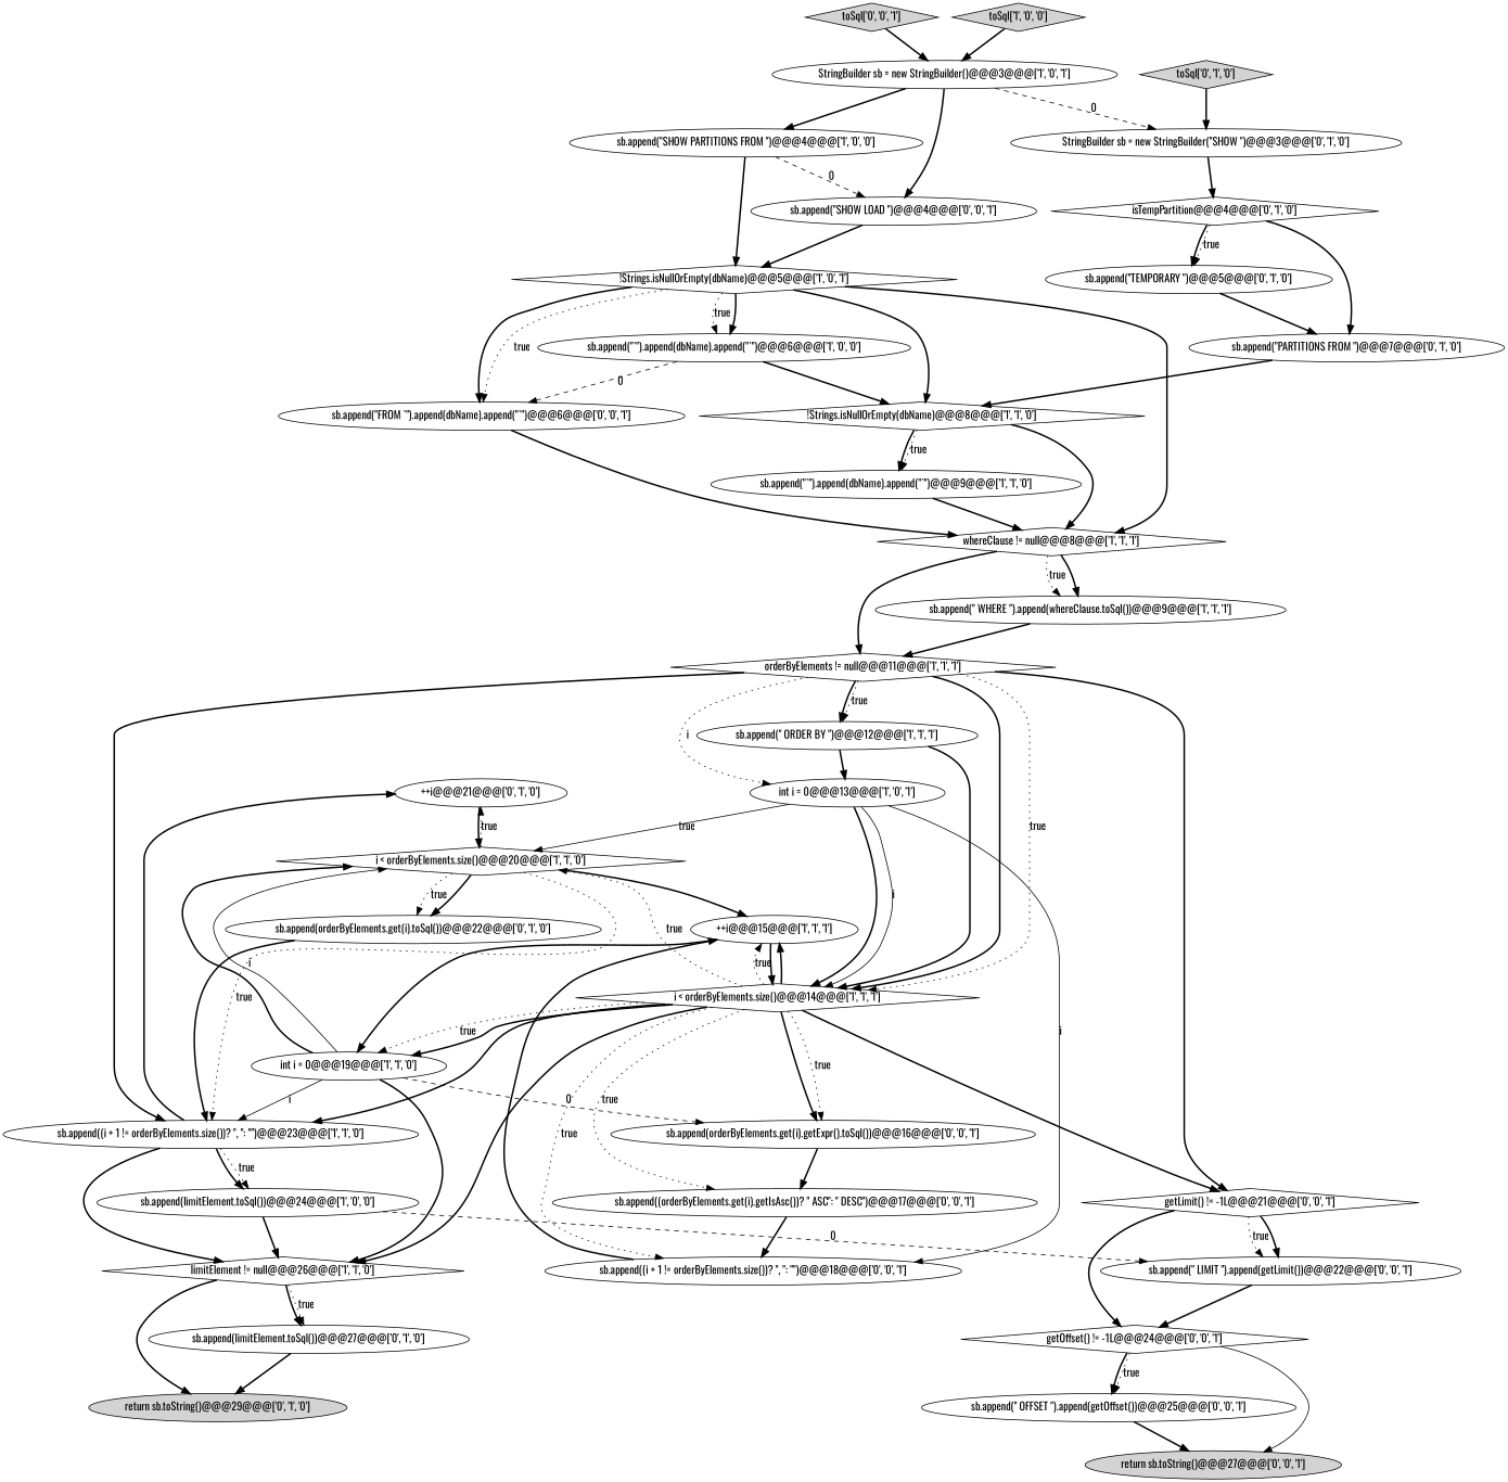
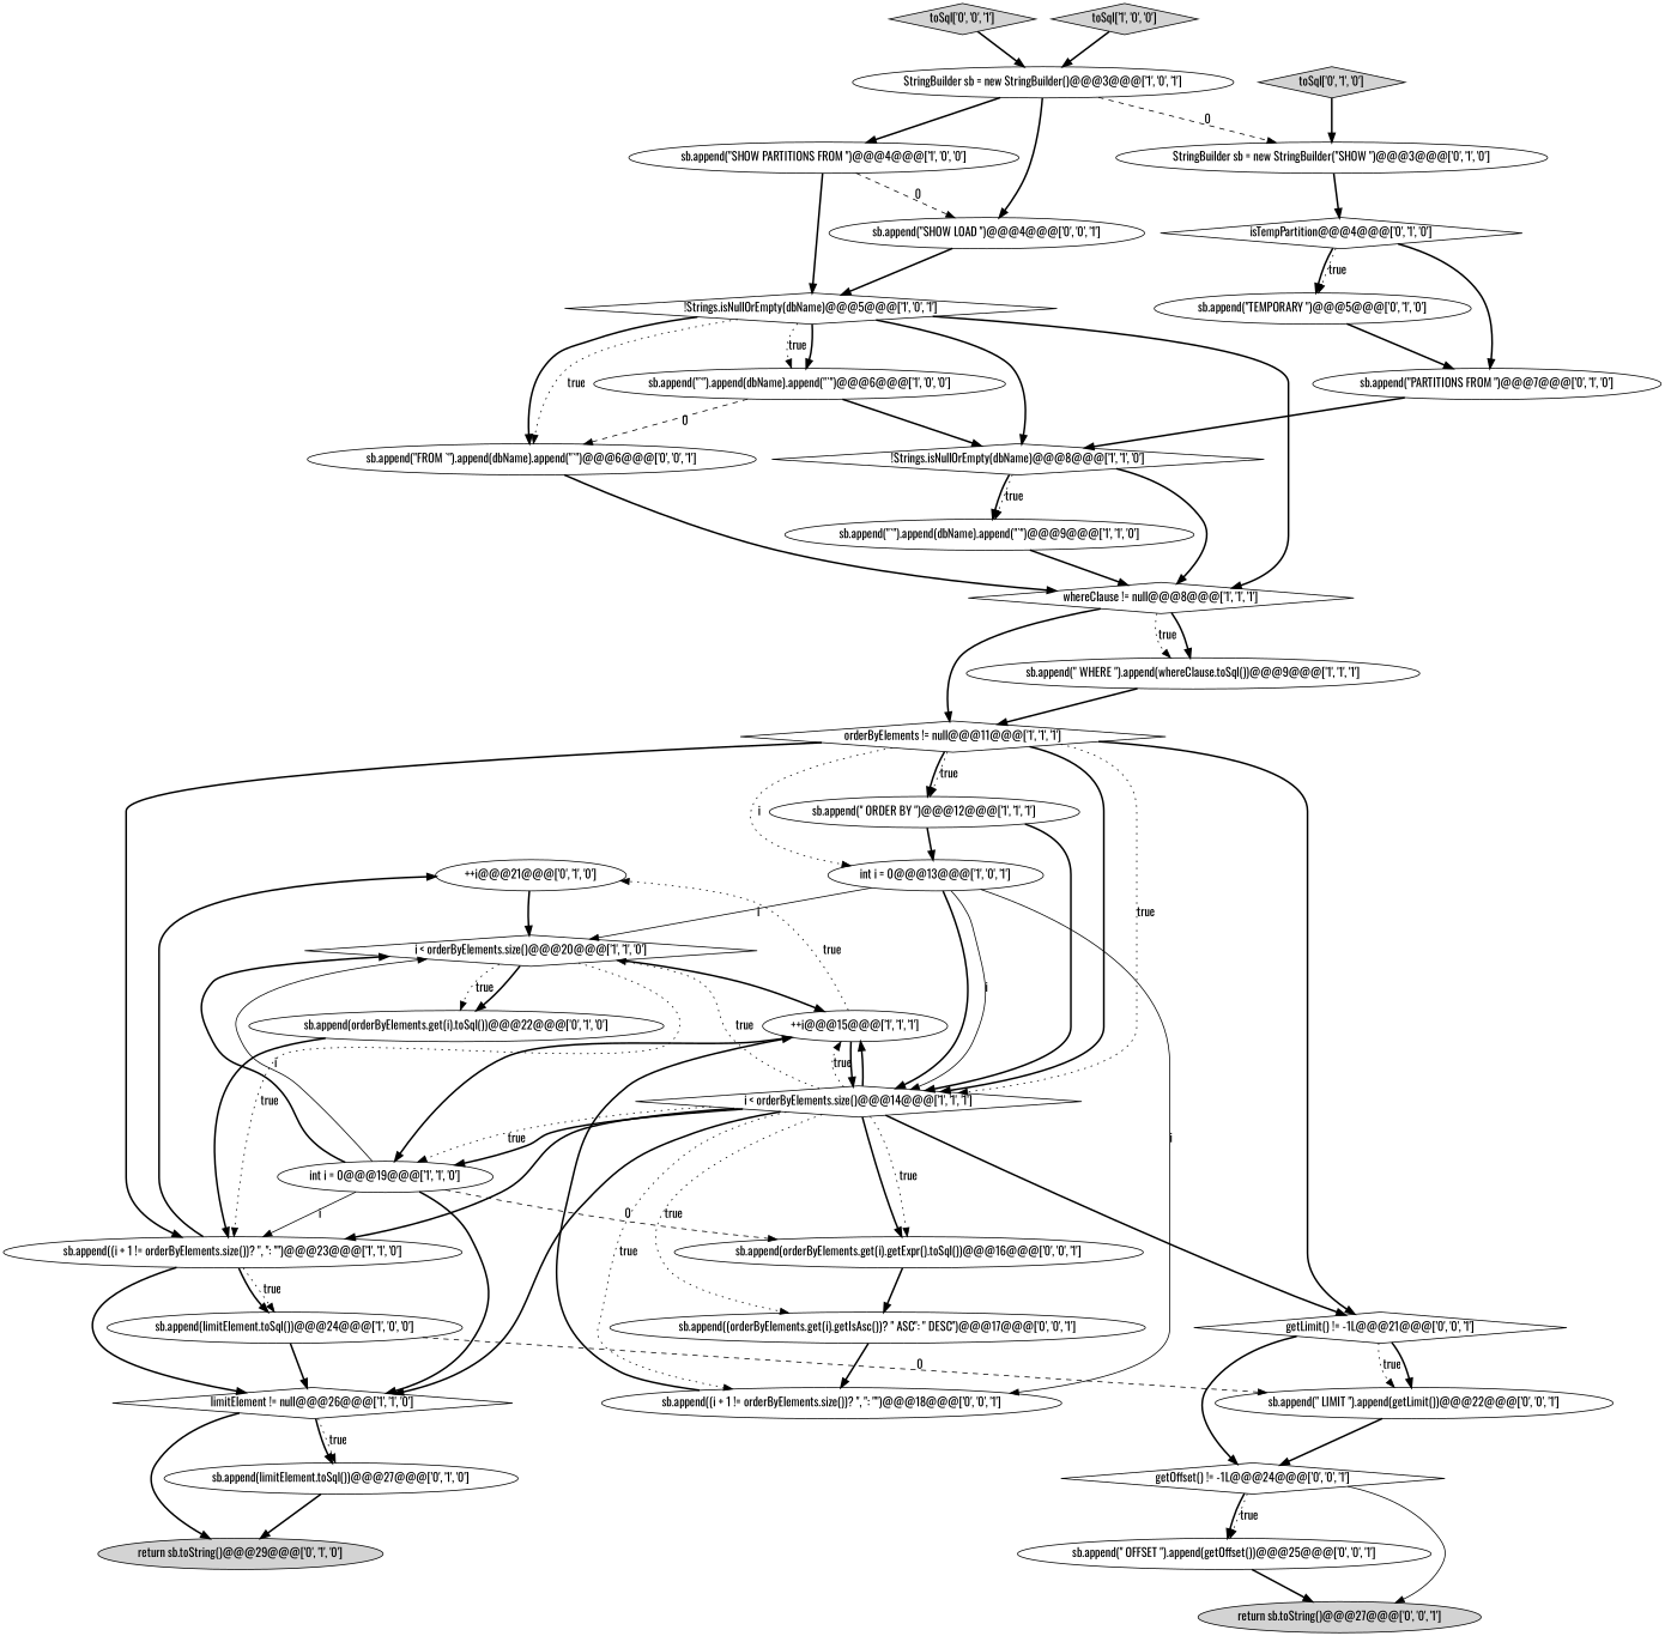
  digraph {
    fontname=Oswald
    node [fillcolor=white fontname=Oswald shape=ellipse style=filled]
    edge [fontname=Oswald style=bold]
    n1 [label="++i@@@21@@@['0', '1', '0']"]
    n2 [label="i < orderByElements.size()@@@20@@@['1', '1', '0']" shape=diamond]
    n3 [label="++i@@@15@@@['1', '1', '1']"]
    n4 [label="sb.append(orderByElements.get(i).toSql())@@@22@@@['0', '1', '0']"]
    n5 [label="sb.append((i + 1 != orderByElements.size())? \", \": \"\")@@@23@@@['1', '1', '0']"]
    n6 [label="sb.append(\"SHOW LOAD \")@@@4@@@['0', '0', '1']"]
    n7 [label="!Strings.isNullOrEmpty(dbName)@@@5@@@['1', '0', '1']" shape=diamond]
    n8 [label="whereClause != null@@@8@@@['1', '1', '1']" shape=diamond]
    n9 [label="sb.append(\"`\").append(dbName).append(\"`\")@@@6@@@['1', '0', '0']"]
    n10 [label="sb.append(\"FROM `\").append(dbName).append(\"`\")@@@6@@@['0', '0', '1']"]
    n11 [label="!Strings.isNullOrEmpty(dbName)@@@8@@@['1', '1', '0']" shape=diamond]
    n12 [label="sb.append(\" WHERE \").append(whereClause.toSql())@@@9@@@['1', '1', '1']"]
    n13 [label="orderByElements != null@@@11@@@['1', '1', '1']" shape=diamond]
    n14 [label="sb.append(\"`\").append(dbName).append(\"`\")@@@9@@@['1', '1', '0']"]
    n15 [label="limitElement != null@@@26@@@['1', '1', '0']" shape=diamond]
    n16 [label="sb.append(limitElement.toSql())@@@27@@@['0', '1', '0']"]
    n17 [fillcolor=lightgray label="return sb.toString()@@@29@@@['0', '1', '0']"]
    n18 [label="i < orderByElements.size()@@@14@@@['1', '1', '1']" shape=diamond]
    n19 [label="sb.append(\" ORDER BY \")@@@12@@@['1', '1', '1']"]
    n20 [label="getLimit() != -1L@@@21@@@['0', '0', '1']" shape=diamond]
    n21 [label="int i = 0@@@13@@@['1', '0', '1']"]
    n22 [label="sb.append(\" LIMIT \").append(getLimit())@@@22@@@['0', '0', '1']"]
    n23 [label="getOffset() != -1L@@@24@@@['0', '0', '1']" shape=diamond]
    n24 [fillcolor=lightgray label="return sb.toString()@@@27@@@['0', '0', '1']"]
    n25 [label="sb.append(\" OFFSET \").append(getOffset())@@@25@@@['0', '0', '1']"]
    n26 [label="sb.append((orderByElements.get(i).getIsAsc())? \" ASC\": \" DESC\")@@@17@@@['0', '0', '1']"]
    n27 [label="sb.append((i + 1 != orderByElements.size())? \", \": \"\")@@@18@@@['0', '0', '1']"]
    n28 [label="int i = 0@@@19@@@['1', '1', '0']"]
    n29 [label="sb.append(limitElement.toSql())@@@24@@@['1', '0', '0']"]
    n30 [label="sb.append(orderByElements.get(i).getExpr().toSql())@@@16@@@['0', '0', '1']"]
    n31 [label="isTempPartition@@@4@@@['0', '1', '0']" shape=diamond]
    n32 [label="sb.append(\"TEMPORARY \")@@@5@@@['0', '1', '0']"]
    n33 [label="sb.append(\"PARTITIONS FROM \")@@@7@@@['0', '1', '0']"]
    n34 [fillcolor=lightgray label="toSql['0', '0', '1']" shape=diamond]
    n35 [label="StringBuilder sb = new StringBuilder()@@@3@@@['1', '0', '1']"]
    n36 [label="sb.append(\"SHOW PARTITIONS FROM \")@@@4@@@['1', '0', '0']"]
    n37 [label="StringBuilder sb = new StringBuilder(\"SHOW \")@@@3@@@['0', '1', '0']"]
    n38 [fillcolor=lightgray label="toSql['0', '1', '0']" shape=diamond]
    n39 [fillcolor=lightgray label="toSql['1', '0', '0']" shape=diamond]
    n1 -> n2
-   n2 -> n1 [label=true style=dotted]
+   n3 -> n1 [label=true style=dotted]
    n2 -> n3
    n2 -> n4 [label=true style=dotted]
    n2 -> n4
    n2 -> n5 [label=true style=dotted]
    n3 -> n18
    n3 -> n28
    n4 -> n5
    n5 -> n1
    n5 -> n15
    n5 -> n29
    n5 -> n29 [label=true style=dotted]
    n6 -> n7
    n7 -> n8
    n7 -> n9
    n7 -> n9 [label=true style=dotted]
    n7 -> n10 [label=true style=dotted]
    n7 -> n10
    n7 -> n11
    n8 -> n12
    n8 -> n12 [label=true style=dotted]
    n8 -> n13
    n9 -> n10 [label=0 style=dashed]
    n9 -> n11
    n10 -> n8
    n11 -> n8
    n11 -> n14 [label=true style=dotted]
    n11 -> n14
    n12 -> n13
    n13 -> n5
    n13 -> n18
    n13 -> n18 [label=true style=dotted]
    n13 -> n19 [label=true style=dotted]
    n13 -> n19
    n13 -> n20
    n13 -> n21 [label=i style=dotted]
    n14 -> n8
    n15 -> n16
    n15 -> n16 [label=true style=dotted]
    n15 -> n17
    n16 -> n17
    n18 -> n2 [label=true style=dotted]
    n18 -> n3 [label=true style=dotted]
    n18 -> n3
    n18 -> n5
    n18 -> n15
    n18 -> n20
    n18 -> n26 [label=true style=dotted]
    n18 -> n27 [label=true style=dotted]
    n18 -> n28 [label=true style=dotted]
    n18 -> n28
    n18 -> n30
    n18 -> n30 [label=true style=dotted]
    n19 -> n18
    n19 -> n21
    n20 -> n22 [label=true style=dotted]
    n20 -> n22
    n20 -> n23
-   n21 -> n2 [label=true style=solid]
+   n21 -> n2 [label=i style=solid]
    n21 -> n18
    n21 -> n18 [label=i style=solid]
    n21 -> n27 [label=i style=solid]
    n22 -> n23
    n23 -> n24 [style=solid]
    n23 -> n25
    n23 -> n25 [label=true style=dotted]
    n25 -> n24
    n26 -> n27
    n27 -> n3
    n28 -> n2
    n28 -> n2 [label=i style=solid]
    n28 -> n5 [label=i style=solid]
    n28 -> n15
    n28 -> n30 [label=0 style=dashed]
    n29 -> n15
    n29 -> n22 [label=0 style=dashed]
    n30 -> n26
    n31 -> n32 [label=true style=dotted]
    n31 -> n32
    n31 -> n33
    n32 -> n33
    n33 -> n11
    n34 -> n35
    n35 -> n6
    n35 -> n36
    n35 -> n37 [label=0 style=dashed]
    n36 -> n6 [label=0 style=dashed]
    n36 -> n7
    n37 -> n31
    n38 -> n37
    n39 -> n35
  }
